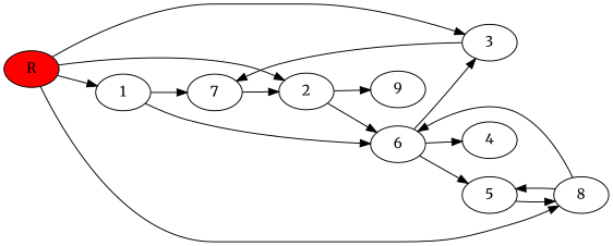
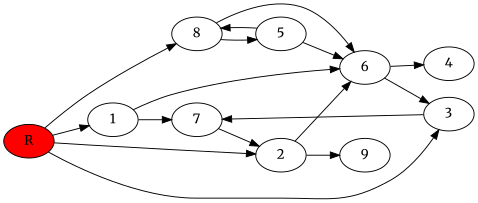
  digraph {
    fontname=Merriweather
    rankdir=LR
    node [fontname=Merriweather]
    edge [fontname=Merriweather]
    1
    7
    6
    2
    9
    3
    4
    5
    8
    R [fillcolor="#ff0000" style=filled]
    1 -> 7
    1 -> 6
    7 -> 2
    6 -> 3
    6 -> 4
    2 -> 6
    2 -> 9
    3 -> 7
-   6 -> 5
+   5 -> 6
    5 -> 8
    8 -> 6
    8 -> 5
    R -> 1
    R -> 2
    R -> 3
    R -> 8
  }
